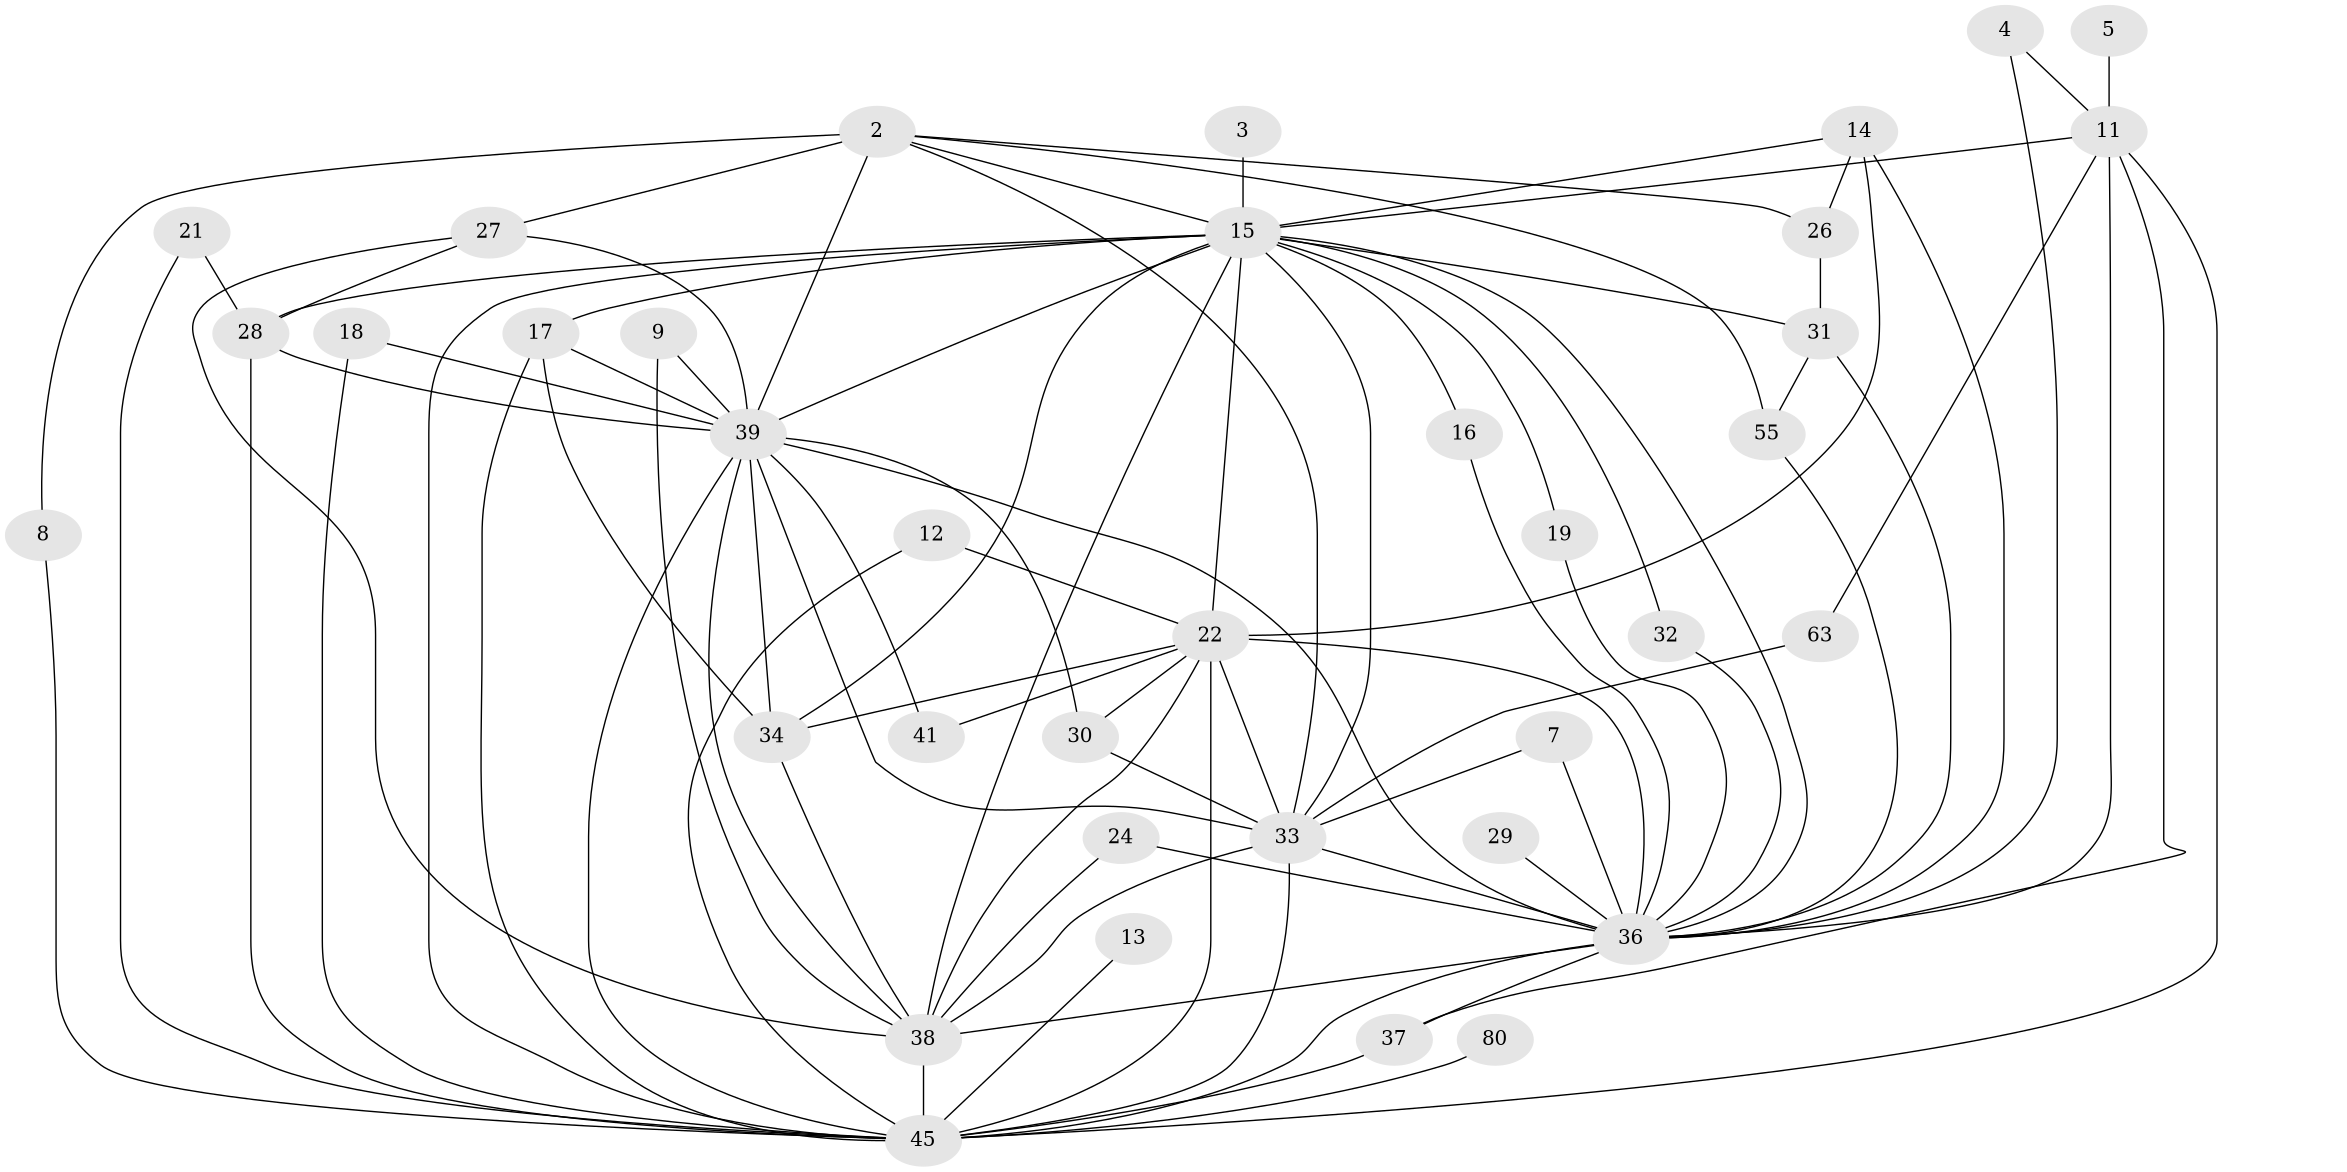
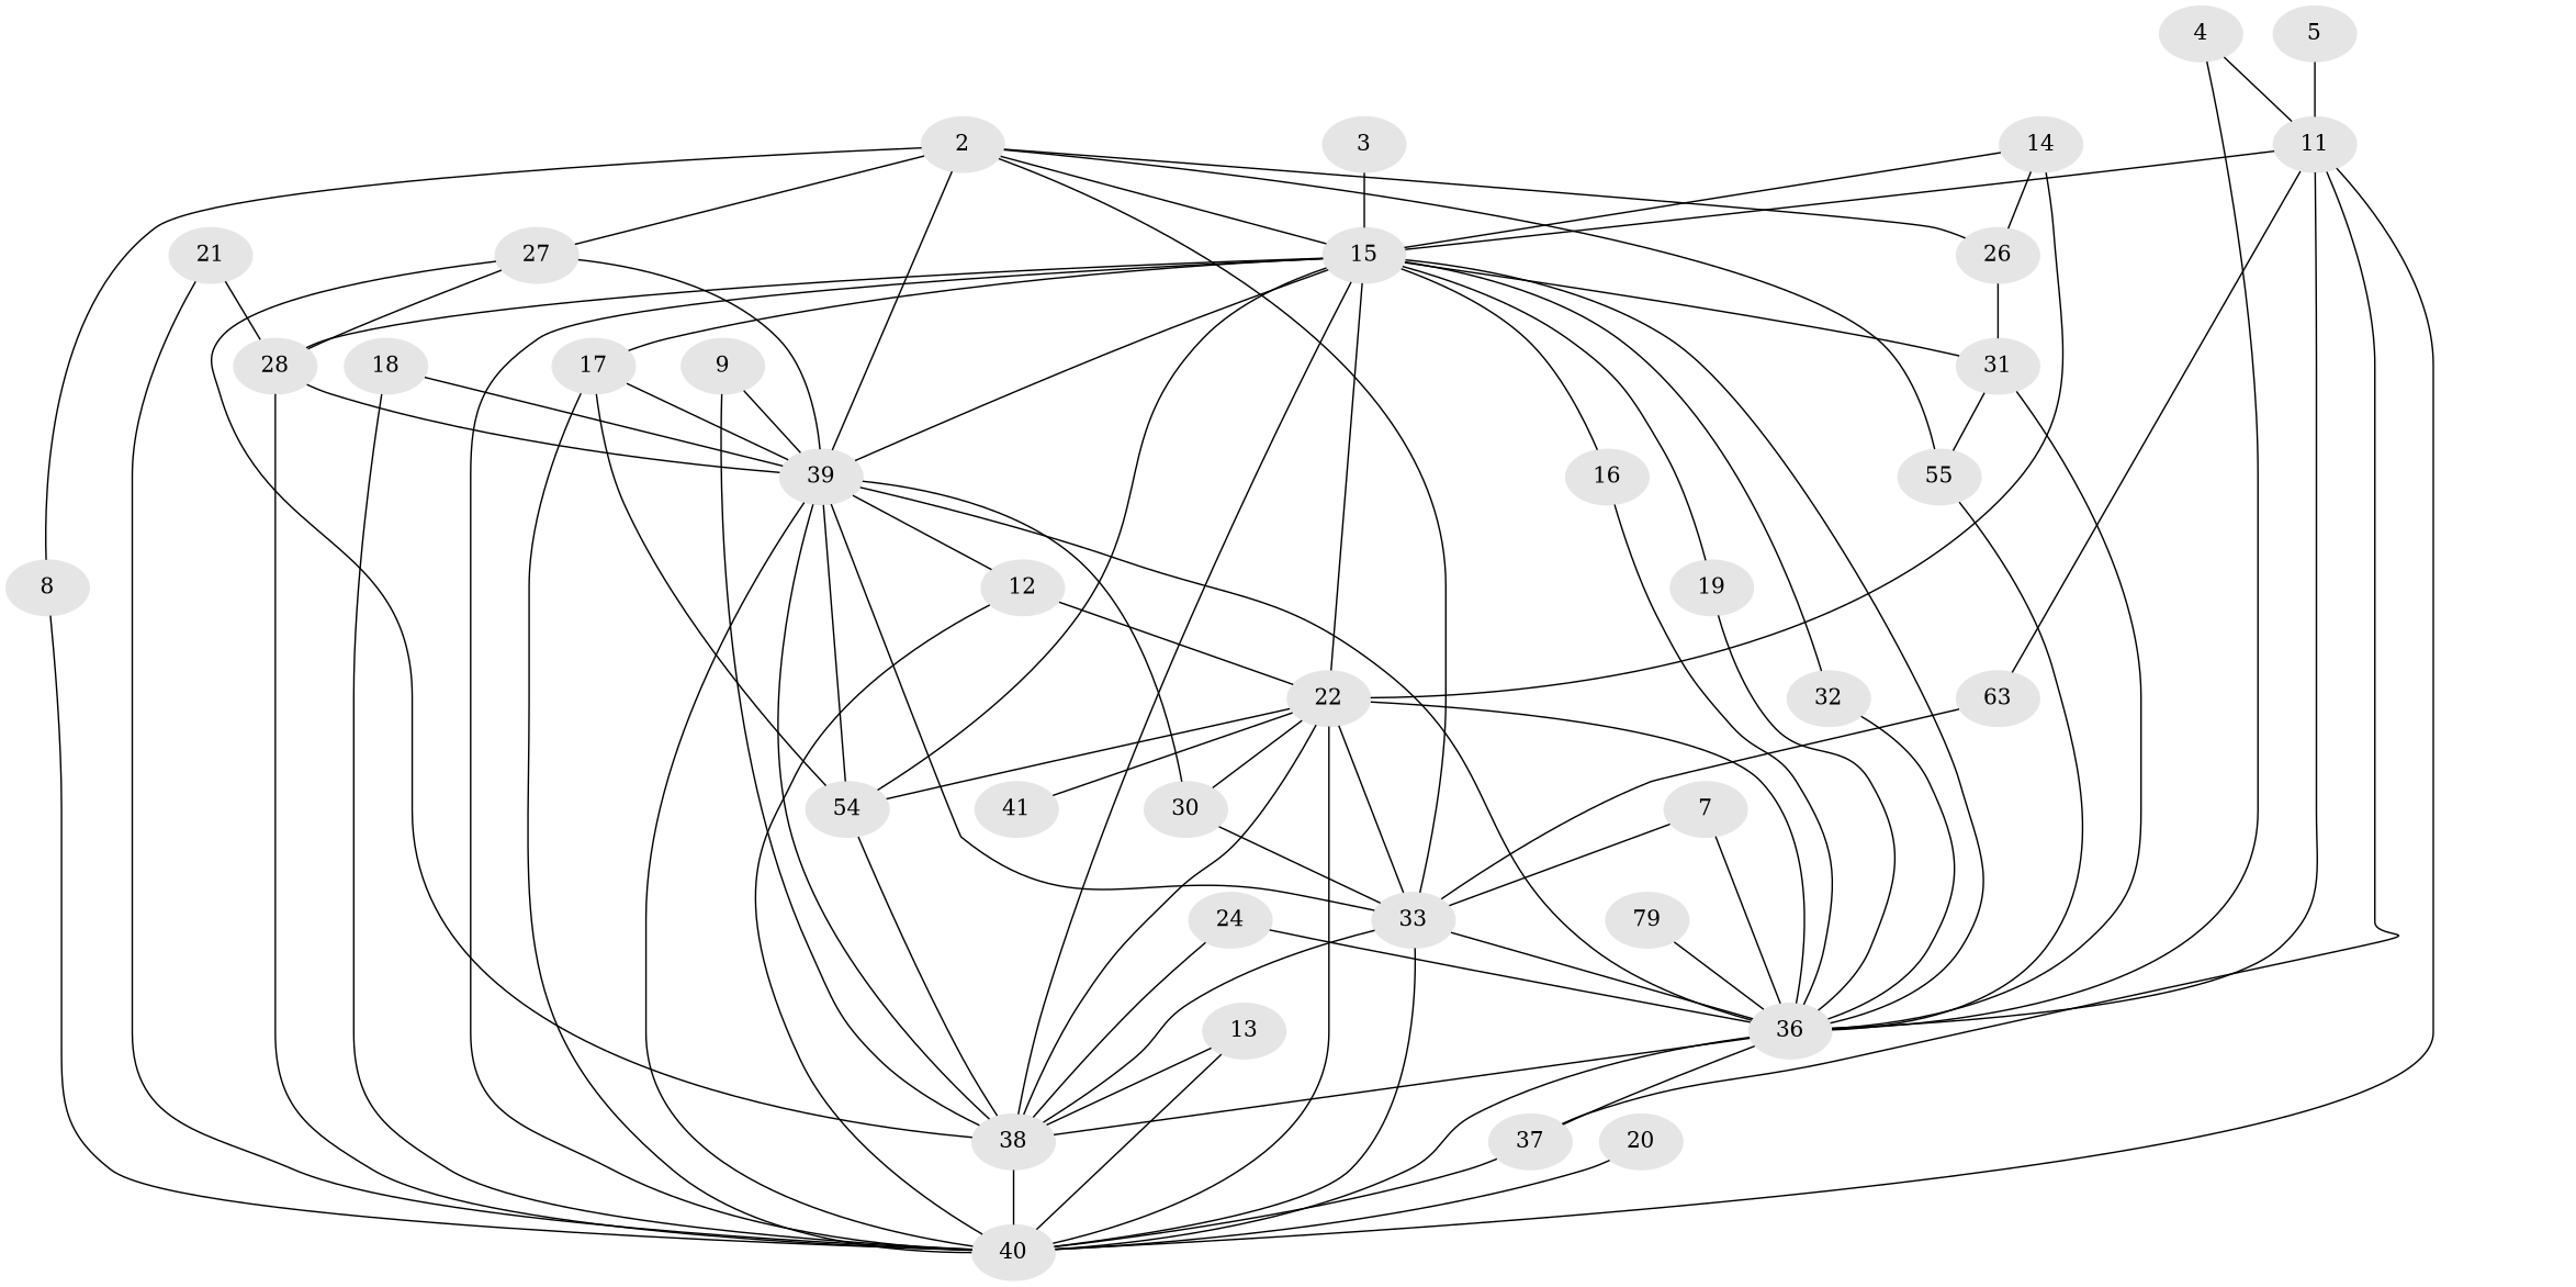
  graph {
    node [color=gray90 style=filled]
    edge [weight=1.0]
    15
    39
    33
    36
    22
-   40 [label=45]
+   40
    38
    16
    17
    19
    28
    31
    32
-   34
+   34 [label=54]
    41
    2
    8
    26
    27
    n20 [label=55]
-   29
+   29 [label=79]
    3
    4
    11
    n25 [label=63]
    37
    5
    30
    7
    9
    12
    13
    14
    18
-   20 [label=80]
+   20
    21
    24
    15 -- 39 [weight=2.0]
-   15 -- 33 [weight=2.0]
    15 -- 36 [weight=3.0]
    15 -- 22 [weight=4.0]
    15 -- 40 [weight=4.0]
    15 -- 38 [weight=2.0]
    15 -- 16
    15 -- 17
    15 -- 19
    15 -- 28
    15 -- 31 [weight=2.0]
    15 -- 32
    15 -- 34
    39 -- 40 [weight=4.0]
-   39 -- 41
+   39 -- 12
    33 -- 39 [weight=2.0]
    33 -- 36 [weight=2.0]
    33 -- 40 [weight=2.0]
    33 -- 38
    36 -- 39
    36 -- 40 [weight=3.0]
    36 -- 38
    36 -- 37
    22 -- 33 [weight=3.0]
    22 -- 36 [weight=3.0]
    22 -- 40 [weight=4.0]
    22 -- 38 [weight=3.0]
    22 -- 34
    22 -- 41
    22 -- 30 [weight=2.0]
    38 -- 39
    38 -- 40 [weight=2.0]
    16 -- 36
    17 -- 39
    17 -- 40
    17 -- 34
    19 -- 36
    28 -- 39
    28 -- 40 [weight=3.0]
    31 -- 36 [weight=2.0]
    31 -- n20
    32 -- 36
    34 -- 39
    34 -- 38
    2 -- 15
    2 -- 39 [weight=2.0]
    2 -- 33
    2 -- 8
    2 -- 26
    2 -- 27
    2 -- n20
    8 -- 40
    26 -- 31
    27 -- 39
    27 -- 38
    27 -- 28
    n20 -- 36
    29 -- 36
    3 -- 15
    4 -- 36
    4 -- 11
    11 -- 15 [weight=2.0]
    11 -- 36 [weight=2.0]
    11 -- 40
    11 -- n25
    11 -- 37
    n25 -- 33
    37 -- 40 [weight=2.0]
    5 -- 11
    30 -- 39
    30 -- 33
    7 -- 33
    7 -- 36
    9 -- 39
    9 -- 38
    12 -- 22
    12 -- 40
    13 -- 40
+   13 -- 38
    14 -- 15
-   14 -- 36
    14 -- 22
    14 -- 26
    18 -- 39
    18 -- 40
    20 -- 40 [weight=2.0]
    21 -- 40
    21 -- 28
    24 -- 36
    24 -- 38
  }
